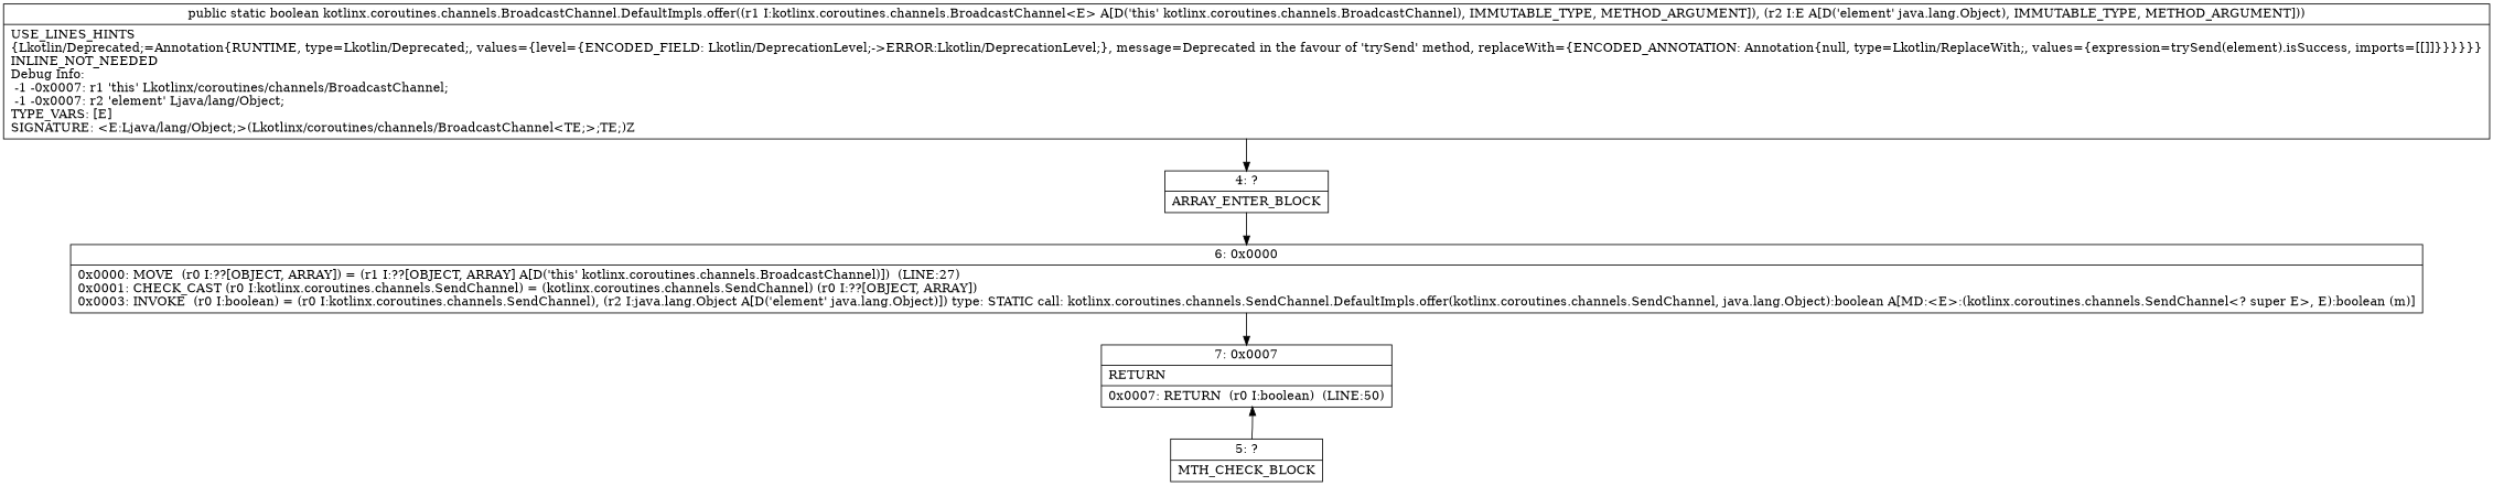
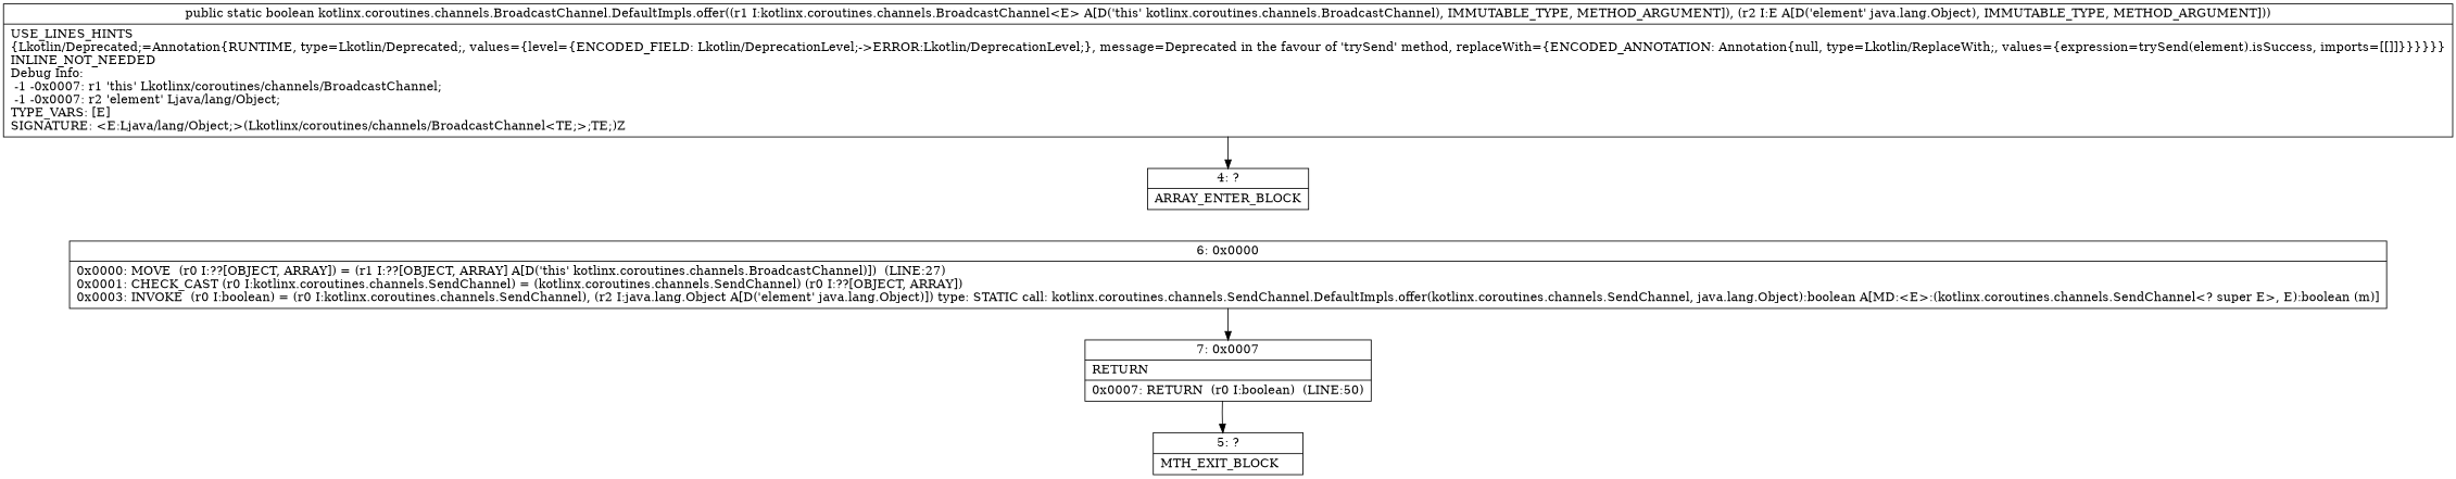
  digraph {
    node [shape=record]
    n1 [label="{4\:\ ?|ARRAY_ENTER_BLOCK\l}"]
    n2 [label="{6\:\ 0x0000|0x0000: MOVE  (r0 I:??[OBJECT, ARRAY]) = (r1 I:??[OBJECT, ARRAY] A[D('this' kotlinx.coroutines.channels.BroadcastChannel)])  (LINE:27)\l0x0001: CHECK_CAST (r0 I:kotlinx.coroutines.channels.SendChannel) = (kotlinx.coroutines.channels.SendChannel) (r0 I:??[OBJECT, ARRAY]) \l0x0003: INVOKE  (r0 I:boolean) = (r0 I:kotlinx.coroutines.channels.SendChannel), (r2 I:java.lang.Object A[D('element' java.lang.Object)]) type: STATIC call: kotlinx.coroutines.channels.SendChannel.DefaultImpls.offer(kotlinx.coroutines.channels.SendChannel, java.lang.Object):boolean A[MD:\<E\>:(kotlinx.coroutines.channels.SendChannel\<? super E\>, E):boolean (m)]\l}"]
    n3 [label="{7\:\ 0x0007|RETURN\l|0x0007: RETURN  (r0 I:boolean)  (LINE:50)\l}"]
-   n4 [label="{5\:\ ?|MTH_CHECK_BLOCK\l}"]
+   n4 [label="{5\:\ ?|MTH_EXIT_BLOCK\l}"]
    n5 [label="{public static boolean kotlinx.coroutines.channels.BroadcastChannel.DefaultImpls.offer((r1 I:kotlinx.coroutines.channels.BroadcastChannel\<E\> A[D('this' kotlinx.coroutines.channels.BroadcastChannel), IMMUTABLE_TYPE, METHOD_ARGUMENT]), (r2 I:E A[D('element' java.lang.Object), IMMUTABLE_TYPE, METHOD_ARGUMENT]))  | USE_LINES_HINTS\l\{Lkotlin\/Deprecated;=Annotation\{RUNTIME, type=Lkotlin\/Deprecated;, values=\{level=\{ENCODED_FIELD: Lkotlin\/DeprecationLevel;\-\>ERROR:Lkotlin\/DeprecationLevel;\}, message=Deprecated in the favour of 'trySend' method, replaceWith=\{ENCODED_ANNOTATION: Annotation\{null, type=Lkotlin\/ReplaceWith;, values=\{expression=trySend(element).isSuccess, imports=[[]]\}\}\}\}\}\}\lINLINE_NOT_NEEDED\lDebug Info:\l  \-1 \-0x0007: r1 'this' Lkotlinx\/coroutines\/channels\/BroadcastChannel;\l  \-1 \-0x0007: r2 'element' Ljava\/lang\/Object;\lTYPE_VARS: [E]\lSIGNATURE: \<E:Ljava\/lang\/Object;\>(Lkotlinx\/coroutines\/channels\/BroadcastChannel\<TE;\>;TE;)Z\l}"]
-   n1 -> n2
    n2 -> n3
-   n4 -> n3
+   n3 -> n4
    n5 -> n1
  }
